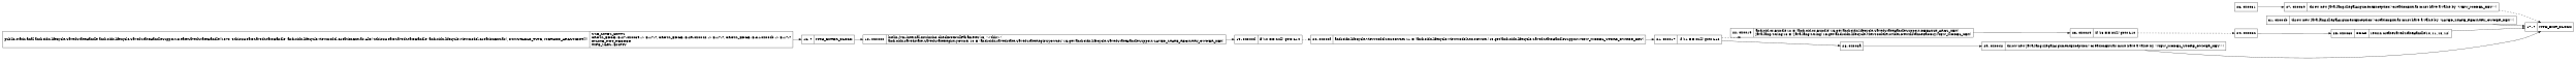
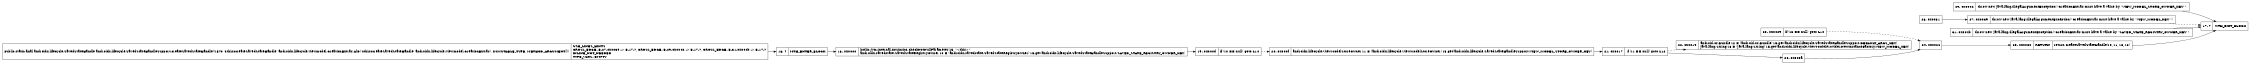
  digraph {
    rankdir=LR
    node [shape=record]
    n1 [label="{16\:\ ?|MTH_ENTER_BLOCK\l}"]
    n2 [label="{18\:\ 0x0000|kotlin.jvm.internal.Intrinsics.checkNotNullParameter(r5, \"\<this\>\")\landroidx.savedstate.SavedStateRegistryOwner r0 = (androidx.savedstate.SavedStateRegistryOwner) r5.get(androidx.lifecycle.SavedStateHandleSupport.SAVED_STATE_REGISTRY_OWNER_KEY)\l}"]
    n3 [label="{19\:\ 0x000d|if (r0 == null) goto L14\l}"]
    n4 [label="{20\:\ 0x000f|androidx.lifecycle.ViewModelStoreOwner r1 = (androidx.lifecycle.ViewModelStoreOwner) r5.get(androidx.lifecycle.SavedStateHandleSupport.VIEW_MODEL_STORE_OWNER_KEY)\l}"]
    n5 [label="{21\:\ 0x0017|if (r1 == null) goto L12\l}"]
    n6 [label="{22\:\ 0x0019|android.os.Bundle r2 = (android.os.Bundle) r5.get(androidx.lifecycle.SavedStateHandleSupport.DEFAULT_ARGS_KEY)\ljava.lang.String r3 = (java.lang.String) r5.get(androidx.lifecycle.ViewModelProvider.NewInstanceFactory.VIEW_MODEL_KEY)\l}"]
    n7 [label="{28\:\ 0x003a}"]
    n8 [label="{23\:\ 0x0029|if (r3 == null) goto L10\l}"]
    n9 [label="{29\:\ 0x0042|throw new java.lang.IllegalArgumentException(\"CreationExtras must have a value by `VIEW_MODEL_STORE_OWNER_KEY`\")\l}"]
    n10 [label="{24\:\ 0x002c}"]
-   n11 [label="{25\:\ 0x0030|EDGE\l|return createSavedStateHandle(r0, r1, r3, r2)\l}"]
+   n11 [label="{25\:\ 0x0030|RETURN\l|return createSavedStateHandle(r0, r1, r3, r2)\l}"]
    n12 [label="{26\:\ 0x0031}"]
    n13 [label="{27\:\ 0x0039|throw new java.lang.IllegalArgumentException(\"CreationExtras must have a value by `VIEW_MODEL_KEY`\")\l}"]
    n14 [label="{17\:\ ?|MTH_EXIT_BLOCK\l}"]
    n15 [label="{31\:\ 0x004b|throw new java.lang.IllegalArgumentException(\"CreationExtras must have a value by `SAVED_STATE_REGISTRY_OWNER_KEY`\")\l}"]
    n16 [label="{public static final androidx.lifecycle.SavedStateHandle androidx.lifecycle.SavedStateHandleSupport.createSavedStateHandle((r5v0 '$this$createSavedStateHandle' androidx.lifecycle.viewmodel.CreationExtras A[D('$this$createSavedStateHandle' androidx.lifecycle.viewmodel.CreationExtras), IMMUTABLE_TYPE, METHOD_ARGUMENT]))  | USE_LINES_HINTS\lCROSS_EDGE: B:27:0x0039 \-\> B:17:?, CROSS_EDGE: B:29:0x0042 \-\> B:17:?, CROSS_EDGE: B:31:0x004b \-\> B:17:?\lINLINE_NOT_NEEDED\lTYPE_VARS: EMPTY\l}"]
    n1 -> n2
    n2 -> n3
    n3 -> n4 [style=dashed]
    n4 -> n5
    n5 -> n6 [style=dashed]
    n5 -> n7
-   n6 -> n8
-   n7 -> n9
+   n7 -> n10
    n8 -> n10 [style=dashed]
    n9 -> n14
    n10 -> n11
    n11 -> n14
    n12 -> n13
    n13 -> n14 [style=dashed]
    n15 -> n14
    n16 -> n1
  }
